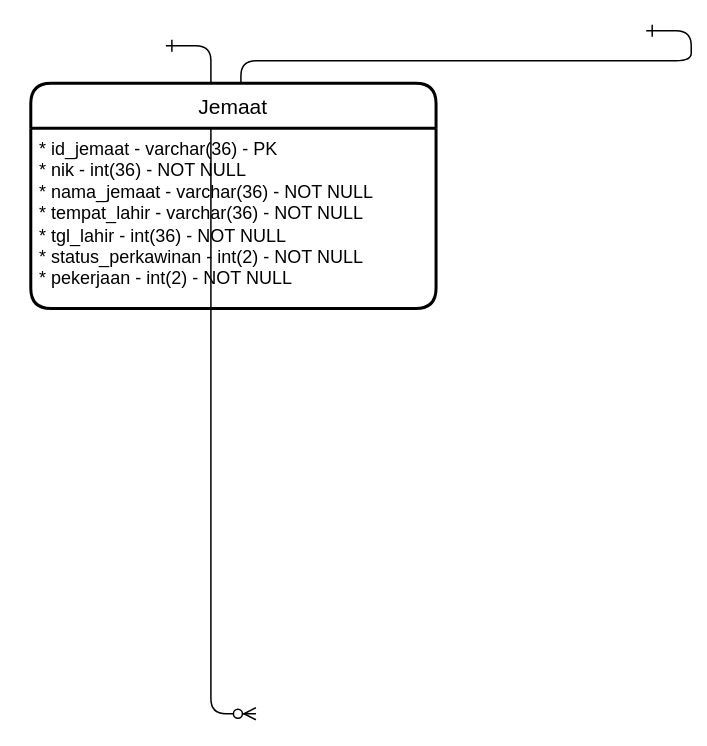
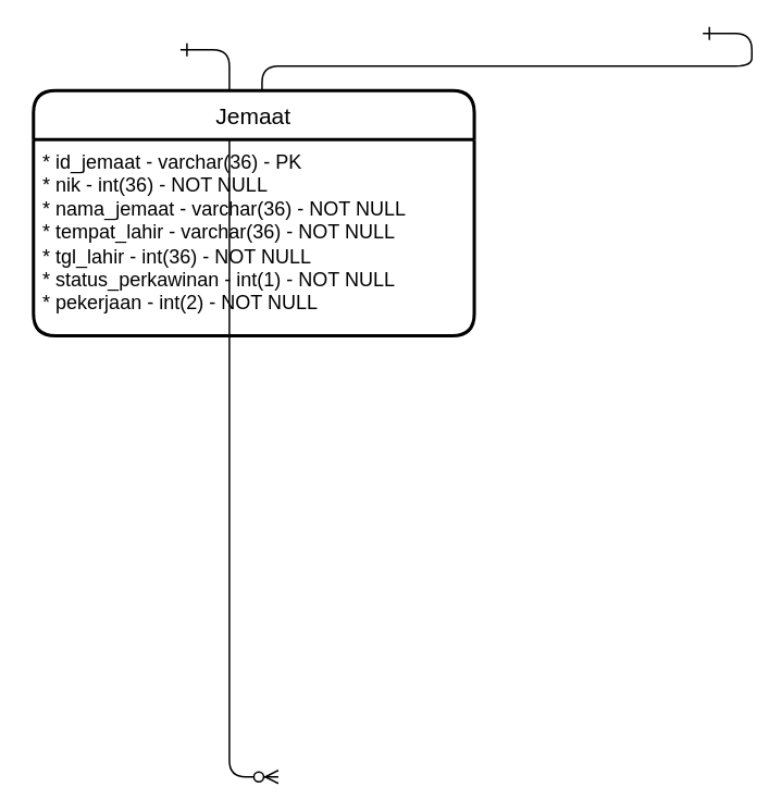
  <mxCell id="0" />
  <mxCell id="1" parent="0" />
  <mxCell id="2" value="" style="edgeStyle=entityRelationEdgeStyle;endArrow=ERzeroToMany;startArrow=ERone;endFill=1;startFill=0;" parent="1" edge="1"><mxGeometry width="100" height="100" relative="1" as="geometry"><mxPoint x="110" y="30" as="sourcePoint" /><mxPoint x="170" y="475" as="targetPoint" /></mxGeometry></mxCell>
  <mxCell id="3" value="" style="edgeStyle=entityRelationEdgeStyle;endArrow=ERzeroToMany;startArrow=ERone;endFill=1;startFill=0;" parent="1" edge="1"><mxGeometry width="100" height="100" relative="1" as="geometry"><mxPoint x="430" y="20" as="sourcePoint" /><mxPoint x="190" y="60" as="targetPoint" /></mxGeometry></mxCell>
  <mxCell id="4" value="Jemaat" style="swimlane;childLayout=stackLayout;horizontal=1;startSize=30;horizontalStack=0;rounded=1;fontSize=14;fontStyle=0;strokeWidth=2;resizeParent=0;resizeLast=1;shadow=0;dashed=0;align=center;" vertex="1" parent="1"><mxGeometry x="20" y="55" width="270" height="150" as="geometry"><mxRectangle x="290" y="200" width="70" height="30" as="alternateBounds" /></mxGeometry></mxCell>
- <mxCell id="5" value="* id_jemaat - varchar(36) - PK&lt;br&gt;* nik - int(36) - NOT NULL&lt;br&gt;* nama_jemaat - varchar(36) - NOT NULL&lt;br&gt;* tempat_lahir - varchar(36) - NOT NULL&lt;br&gt;* tgl_lahir - int(36) - NOT NULL&lt;br&gt;* status_perkawinan - int(2) - NOT NULL&lt;br&gt;* pekerjaan - int(2) - NOT NULL" style="align=left;strokeColor=none;fillColor=none;spacingLeft=4;fontSize=12;verticalAlign=top;resizable=0;rotatable=0;part=1;labelBorderColor=none;spacingTop=0;spacing=2;spacingRight=0;labelBackgroundColor=none;html=1;" vertex="1" parent="4"><mxGeometry y="30" width="270" height="120" as="geometry" /></mxCell>
+ <mxCell id="5" value="* id_jemaat - varchar(36) - PK&lt;br&gt;* nik - int(36) - NOT NULL&lt;br&gt;* nama_jemaat - varchar(36) - NOT NULL&lt;br&gt;* tempat_lahir - varchar(36) - NOT NULL&lt;br&gt;* tgl_lahir - int(36) - NOT NULL&lt;br&gt;* status_perkawinan - int(1) - NOT NULL&lt;br&gt;* pekerjaan - int(2) - NOT NULL" style="align=left;strokeColor=none;fillColor=none;spacingLeft=4;fontSize=12;verticalAlign=top;resizable=0;rotatable=0;part=1;labelBorderColor=none;spacingTop=0;spacing=2;spacingRight=0;labelBackgroundColor=none;html=1;" vertex="1" parent="4"><mxGeometry y="30" width="270" height="120" as="geometry" /></mxCell>
